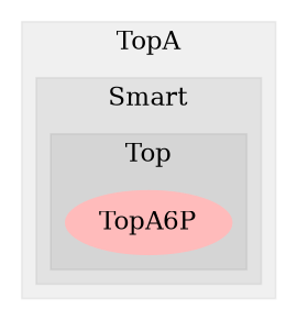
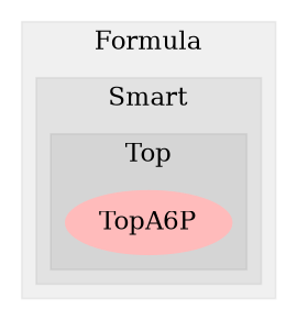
  digraph {
    rankdir=LR
    n1 [fillcolor="#ffbbbb" label=TopA6P penwidth=0 style=filled]
    subgraph cluster_1 {
      color="#0000000F"
-     label=TopA
+     label=Formula
      style=filled
      subgraph cluster_2 {
        color="#0000000F"
        label=Smart
        style=filled
        subgraph cluster_3 {
          color="#0000000F"
          label=Top
          style=filled
          n1
        }
      }
    }
  }
